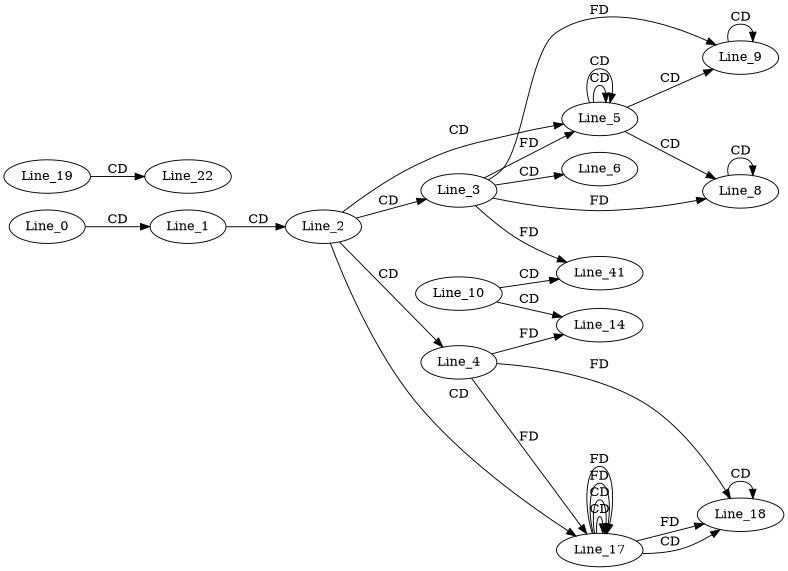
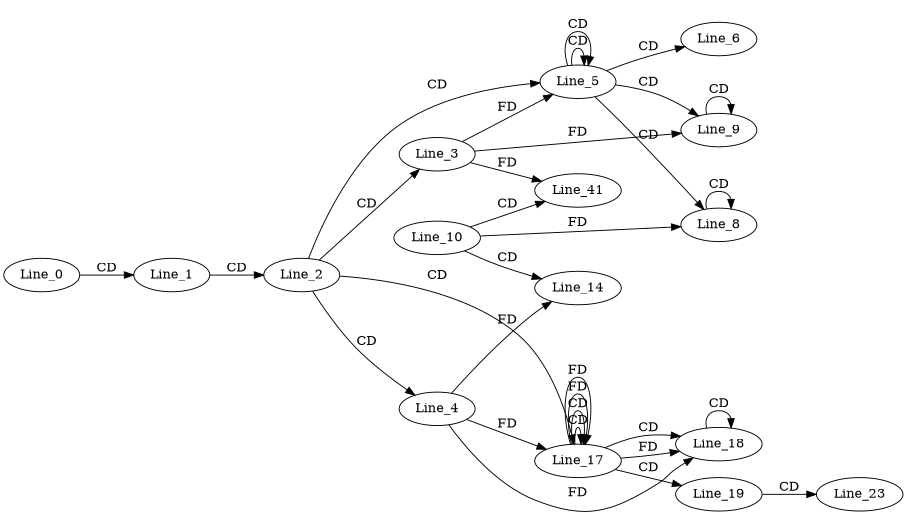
  digraph {
    rankdir=LR
    Line_0
    Line_1
    Line_2
    Line_3
    Line_4
    Line_5
    Line_17
    Line_8
    Line_9
    n10 [label=Line_41]
    Line_14
    Line_18
    Line_6
    Line_19
    Line_10
-   Line_22
+   Line_22 [label=Line_23]
    Line_0 -> Line_1 [label=CD]
    Line_1 -> Line_2 [label=CD]
    Line_2 -> Line_3 [label=CD]
    Line_2 -> Line_4 [label=CD]
    Line_2 -> Line_5 [label=CD]
    Line_2 -> Line_17 [label=CD]
    Line_3 -> Line_5 [label=FD]
-   Line_3 -> Line_8 [label=FD]
+   Line_10 -> Line_8 [label=FD]
    Line_3 -> Line_9 [label=FD]
    Line_3 -> n10 [label=FD]
    Line_4 -> Line_17 [label=FD]
    Line_4 -> Line_14 [label=FD]
    Line_4 -> Line_18 [label=FD]
    Line_5 -> Line_5 [label=CD]
    Line_5 -> Line_5 [label=CD]
    Line_5 -> Line_8 [label=CD]
    Line_5 -> Line_9 [label=CD]
-   Line_3 -> Line_6 [label=CD]
+   Line_5 -> Line_6 [label=CD]
    Line_17 -> Line_17 [label=CD]
    Line_17 -> Line_17 [label=CD]
    Line_17 -> Line_17 [label=FD]
    Line_17 -> Line_17 [label=FD]
    Line_17 -> Line_18 [label=CD]
    Line_17 -> Line_18 [label=FD]
+   Line_17 -> Line_19 [label=CD]
    Line_8 -> Line_8 [label=CD]
    Line_9 -> Line_9 [label=CD]
    Line_18 -> Line_18 [label=CD]
    Line_19 -> Line_22 [label=CD]
    Line_10 -> n10 [label=CD]
    Line_10 -> Line_14 [label=CD]
  }
